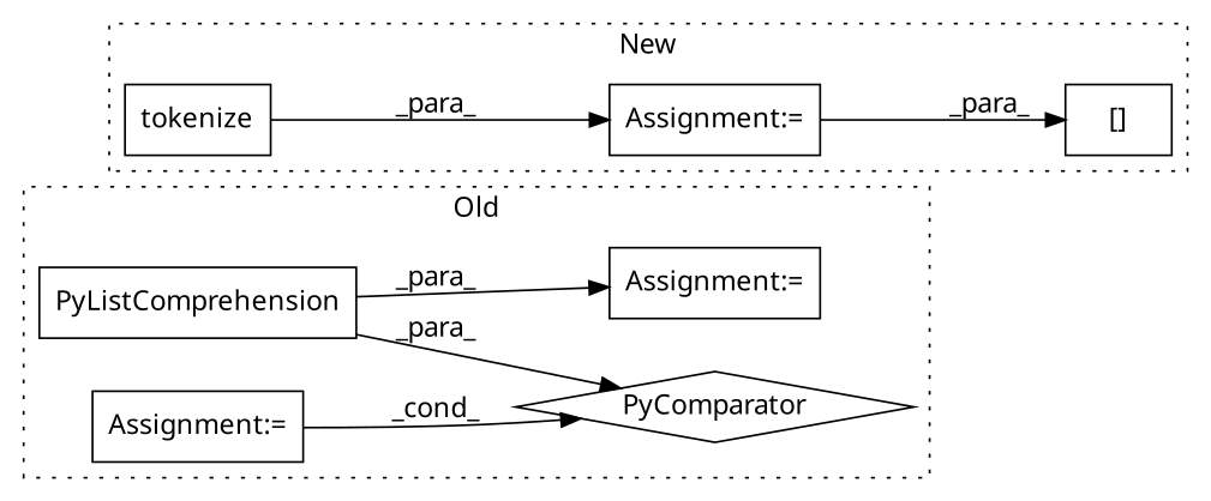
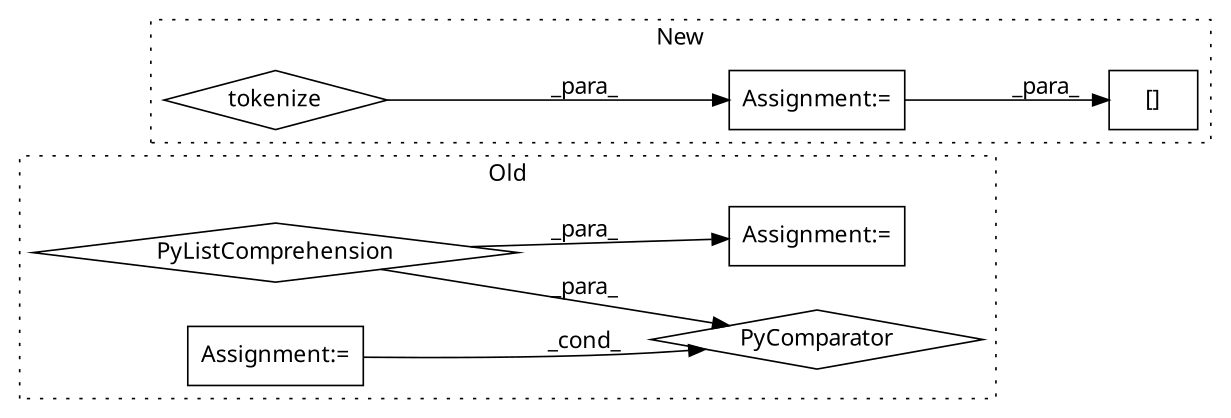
  digraph {
    fontname="Noto Sans"
    rankdir=LR
    node [a=7 fontname="Noto Sans" l=26 s=21239 shape=box]
    edge [fontname="Noto Sans"]
    n1 [a=113 label=PyComparator shape=diamond]
    n2 [l=12 label="Assignment:=" s=20958]
-   n3 [a=109 l=303 label=PyListComprehension s=20970]
+   n3 [a=109 l=303 label=PyListComprehension s=20970 shape=diamond]
    n4 [label="Assignment:="]
-   n5 [a=32 l="9,1" label=tokenize s="20441,20459"]
+   n5 [a=32 l="9,1" label=tokenize s="20441,20459" shape=diamond]
    n6 [l=42 label="Assignment:=" s=20765]
    n7 [a=2 l="11,1" label="[]" s="20682,20694"]
    subgraph cluster_1 {
      label=Old
      style=dotted
      n1
      n2
      n3
      n4
    }
    subgraph cluster_2 {
      label=New
      style=dotted
      n5
      n6
      n7
    }
    n3 -> n1 [label=_para_]
    n3 -> n2 [label=_para_]
    n4 -> n1 [label=_cond_]
    n5 -> n6 [label=_para_]
    n6 -> n7 [label=_para_]
  }
